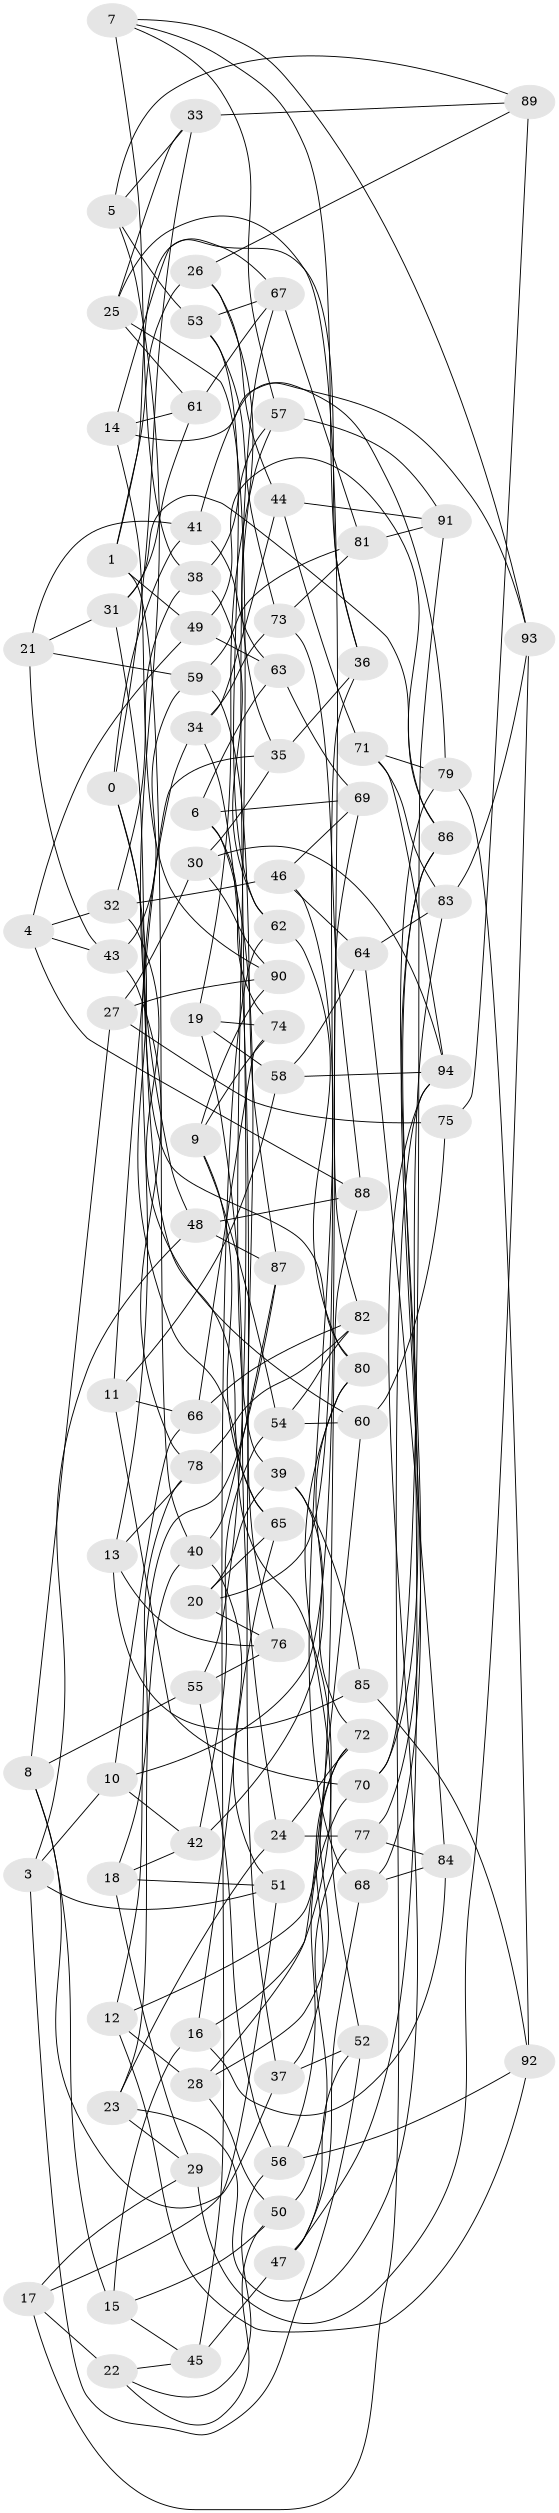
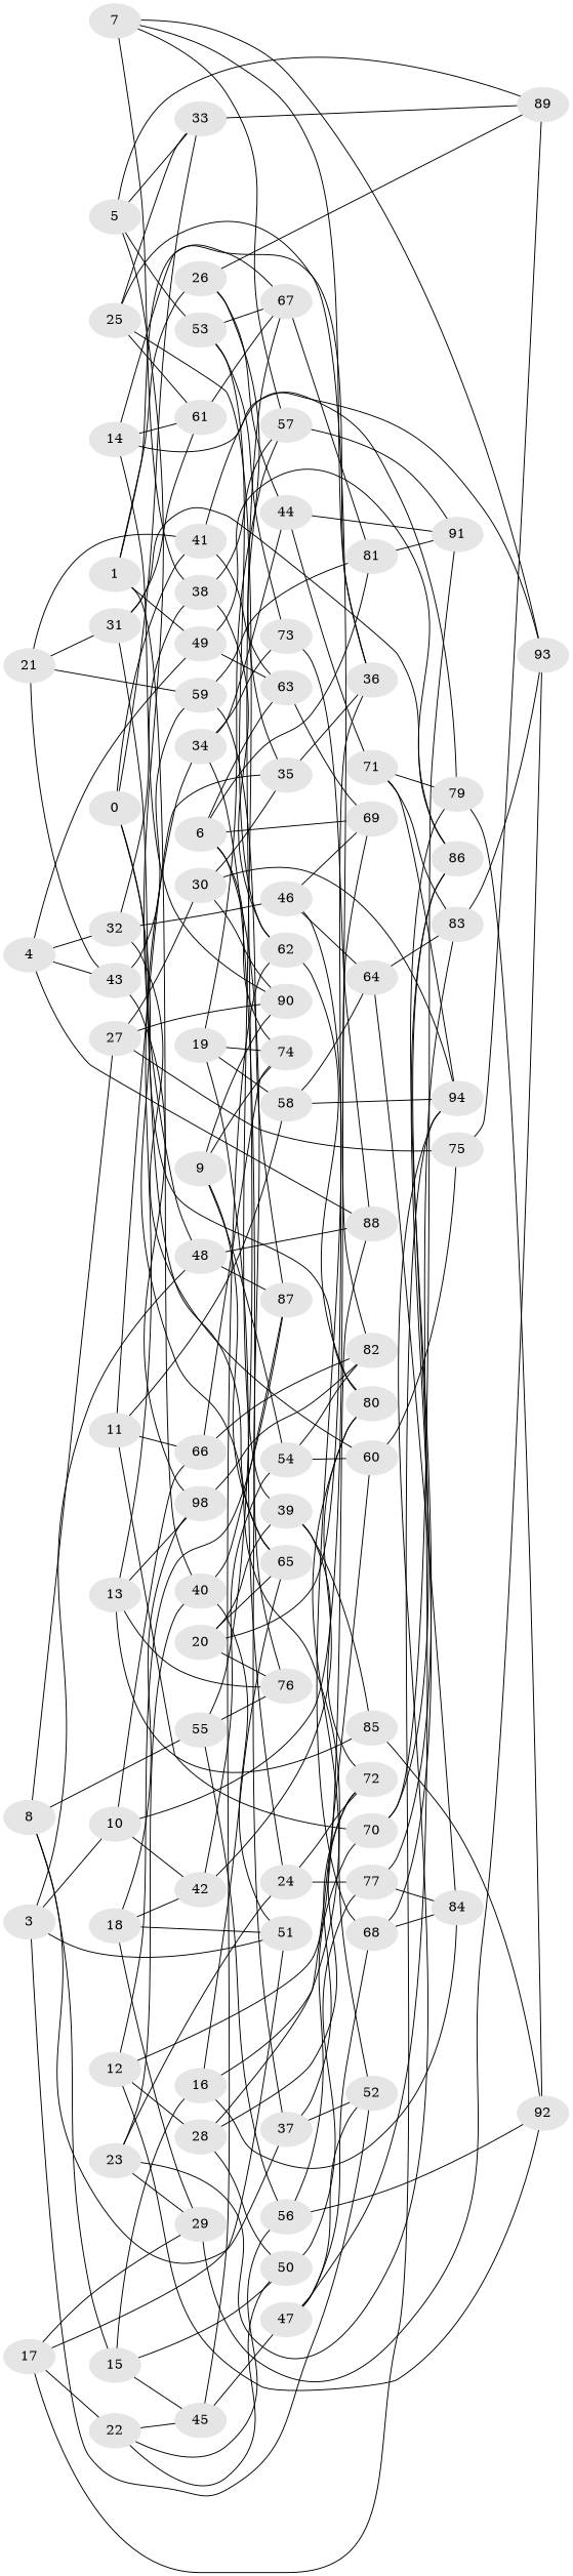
  graph {
    rankdir=LR
    node [color=gray90 style=filled]
    1
    26
    36
    40
    49
    89
    35
    44
    51
    87
    63
    86
    n13 [label=0]
    33
    41
    52
    80
    93
    3
    10
    48
    69
    42
    66
    88
    4
    32
    43
    38
    60
    46
-   78
+   78 [label=98]
    59
    5
    53
    73
    62
    67
    6
    74
    76
    7
    57
    91
    8
    15
    27
    37
    55
    16
    45
    50
    90
    75
    30
    72
    56
    9
    54
    65
    82
    11
    58
    70
    94
    64
    12
    28
    92
    13
    34
    85
    14
    61
    79
    84
    47
    77
    17
    22
    29
    18
    19
    24
    20
    39
    21
    31
    81
    23
    25
    71
    68
    83
    1 -- 26
    1 -- 36
    1 -- 40
    1 -- 49
    26 -- 89
    26 -- 35
    26 -- 44
    40 -- 51
    40 -- 87
    49 -- 63
    49 -- 86
    35 -- 36
    44 -- 91
    44 -- 71
    63 -- 69
    n13 -- 33
    n13 -- 41
    n13 -- 52
    n13 -- 80
    33 -- 89
    41 -- 63
    41 -- 93
    3 -- 51
    3 -- 52
    3 -- 10
    3 -- 48
    10 -- 69
    10 -- 42
    10 -- 66
    48 -- 87
    48 -- 88
    42 -- 80
    42 -- 54
    66 -- 74
    66 -- 82
    4 -- 49
    4 -- 88
    4 -- 32
    4 -- 43
    32 -- 38
    32 -- 60
    32 -- 46
    43 -- 78
    43 -- 59
    38 -- 62
    38 -- 57
    60 -- 75
    46 -- 69
    46 -- 64
    46 -- 68
    78 -- 82
    59 -- 87
    59 -- 81
    5 -- 89
    5 -- 33
    5 -- 48
    5 -- 53
    53 -- 73
    53 -- 62
    53 -- 67
    73 -- 88
-   73 -- 81
+   6 -- 81
    62 -- 80
    67 -- 81
    6 -- 63
    6 -- 69
    6 -- 74
    6 -- 76
    7 -- 36
    7 -- 93
    7 -- 38
    7 -- 57
    57 -- 91
    8 -- 15
    8 -- 27
    8 -- 37
    8 -- 55
    15 -- 16
    15 -- 45
    15 -- 50
    27 -- 90
    27 -- 75
    27 -- 30
    37 -- 52
    37 -- 72
    55 -- 67
    55 -- 76
    55 -- 56
    16 -- 60
    16 -- 65
    16 -- 84
    45 -- 62
    45 -- 47
    50 -- 77
    75 -- 89
    30 -- 35
    30 -- 90
    30 -- 94
    56 -- 70
    56 -- 92
    9 -- 74
    9 -- 90
    9 -- 54
    9 -- 65
    54 -- 60
    54 -- 82
    11 -- 35
    11 -- 66
    11 -- 58
    11 -- 70
    58 -- 94
    58 -- 64
    70 -- 86
    70 -- 91
    64 -- 84
    64 -- 83
    12 -- 87
    12 -- 88
    12 -- 28
    12 -- 92
    28 -- 80
    28 -- 50
    28 -- 72
    13 -- 78
    13 -- 76
    13 -- 34
    13 -- 85
    34 -- 44
    34 -- 73
    34 -- 37
    85 -- 92
    14 -- 67
    14 -- 90
    14 -- 61
    14 -- 79
    61 -- 67
    79 -- 92
    47 -- 52
    47 -- 68
    47 -- 83
    77 -- 79
    77 -- 84
    17 -- 51
    17 -- 94
    17 -- 22
    17 -- 29
    22 -- 45
    22 -- 50
    22 -- 56
    29 -- 93
    18 -- 51
    18 -- 42
    18 -- 78
    18 -- 29
    19 -- 74
    19 -- 57
    19 -- 58
    19 -- 24
    24 -- 72
    24 -- 77
    20 -- 36
    20 -- 76
    20 -- 65
    20 -- 39
    39 -- 72
    39 -- 85
    21 -- 41
    21 -- 43
    21 -- 59
    21 -- 31
    31 -- 86
    31 -- 65
    31 -- 61
    81 -- 91
    23 -- 40
    23 -- 94
    23 -- 29
    23 -- 24
    25 -- 33
    25 -- 82
    25 -- 61
    25 -- 39
    71 -- 94
    71 -- 79
    71 -- 83
    68 -- 86
    68 -- 84
    83 -- 93
  }
